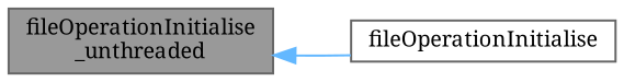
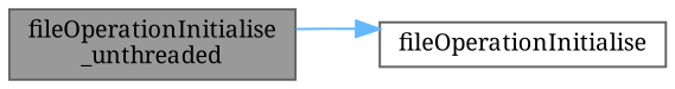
  digraph {
    rankdir=LR
    fontname="Noto Serif"
    node [color=gray40 fontname="Noto Serif" fontsize=10 shape=box style=filled]
    n1 [fillcolor=grey60 fontcolor=black height=0.2 label="fileOperationInitialise\l_unthreaded" width=0.4]
    n2 [fillcolor=white height=0.2 label=fileOperationInitialise width=0.4]
-   n1 -> n2 [color=steelblue1 dir=back fontname="Noto Serif" fontsize=10 labelfontname=Helvetica labelfontsize=10 style=solid]
+   n2 -> n1 [color=steelblue1 dir=back fontname="Noto Serif" fontsize=10 labelfontname=Helvetica labelfontsize=10 style=solid]
  }
